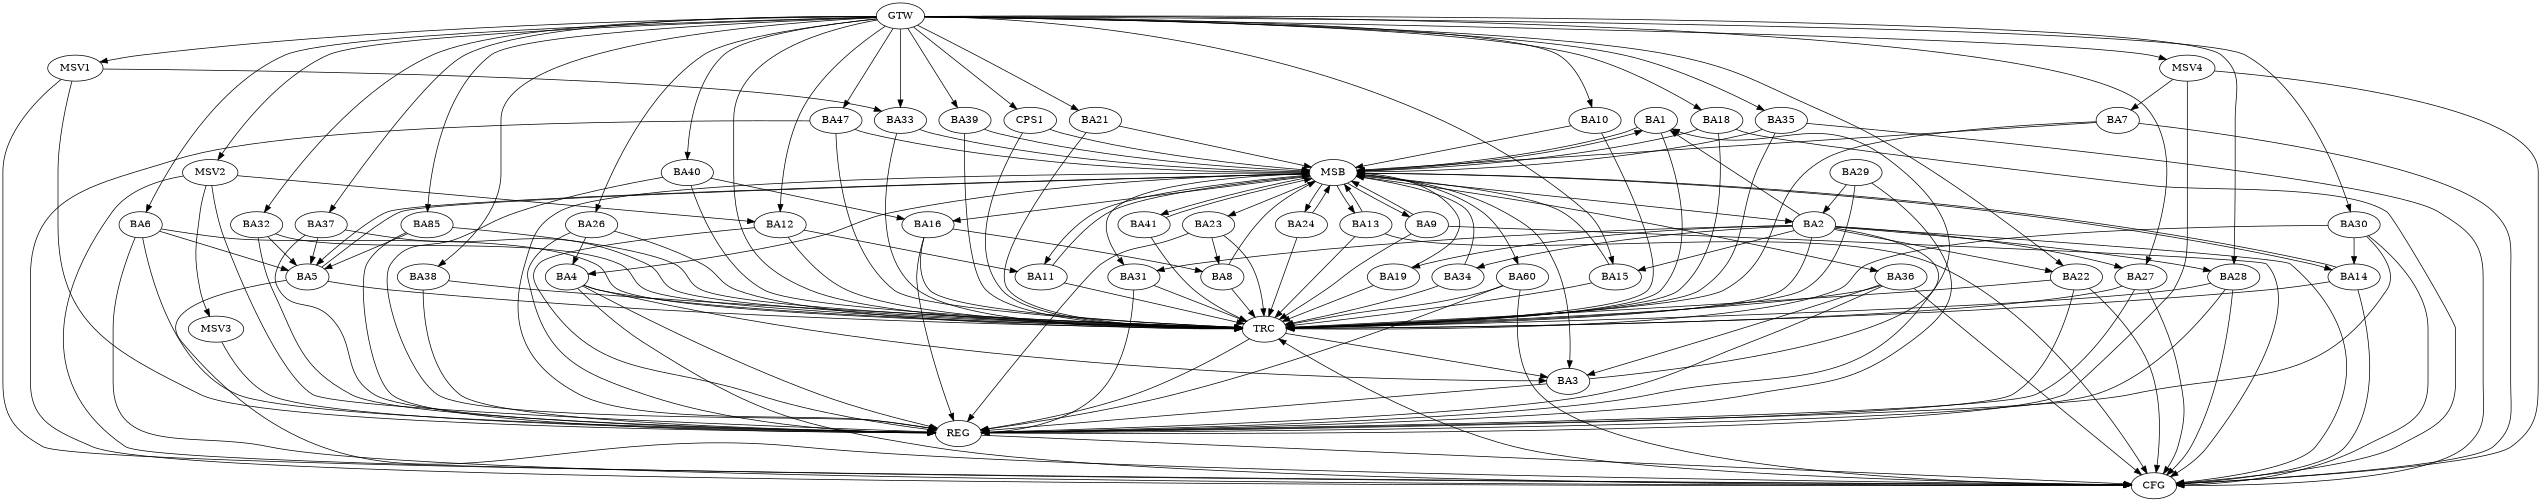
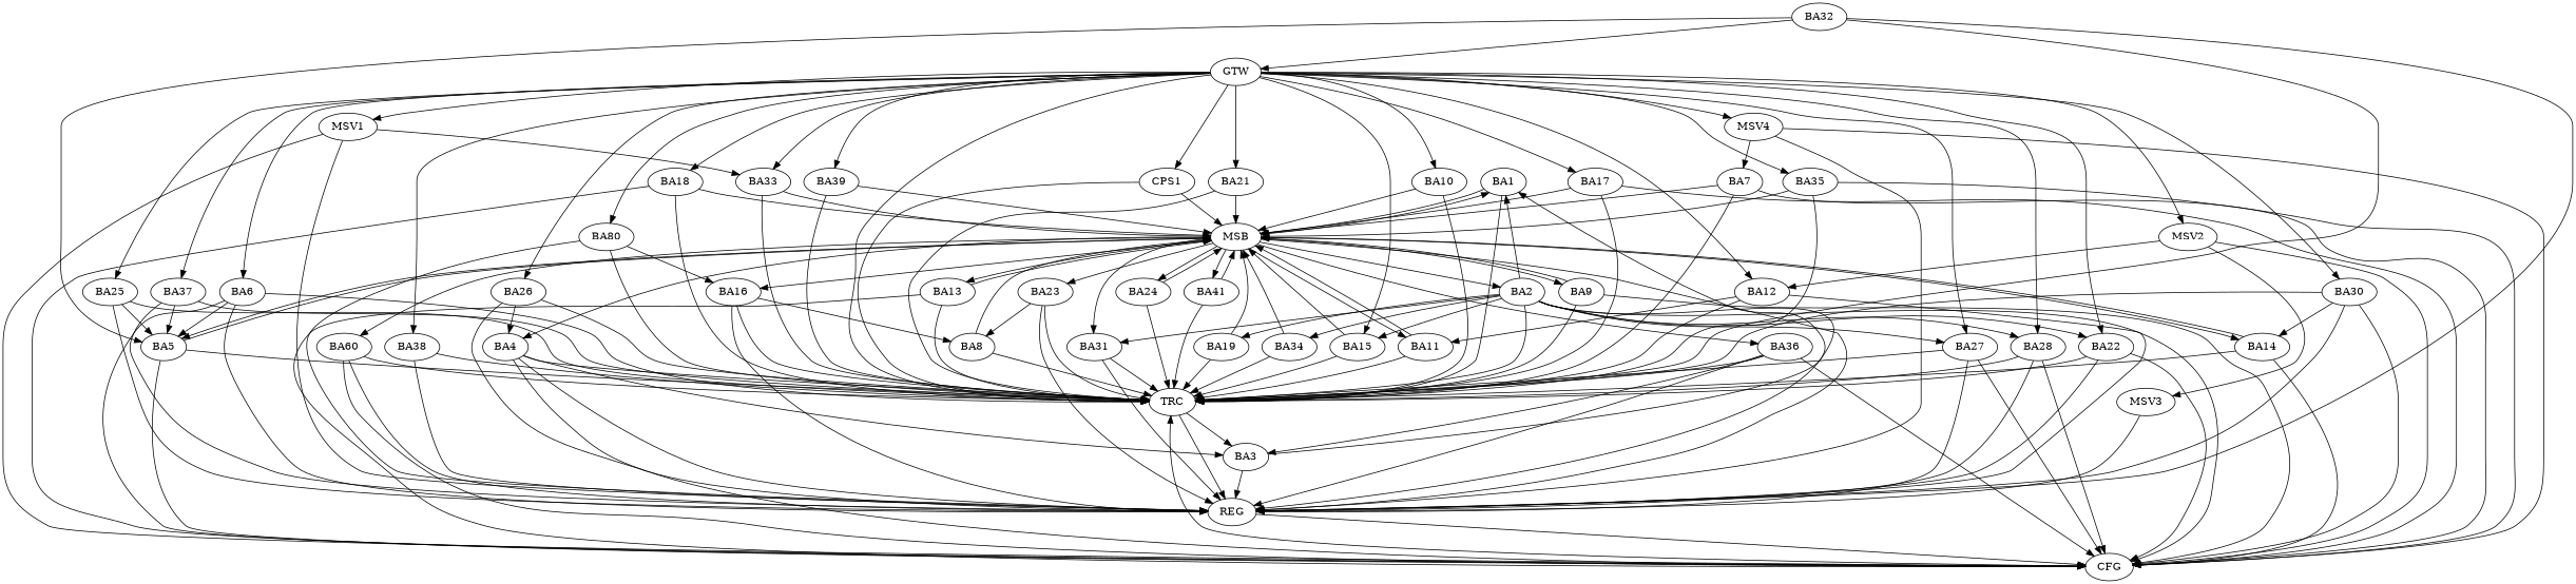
  strict digraph {
    n1 [label=BA1]
    n2 [label=MSB]
    n3 [label=TRC]
    n4 [label=BA2]
    n5 [label=BA31]
    n6 [label=REG]
    n7 [label=BA3]
    n8 [label=BA4]
    n9 [label=BA5]
    n10 [label=BA9]
    n11 [label=BA11]
    n12 [label=BA13]
    n13 [label=BA14]
    n14 [label=BA16]
    n15 [label=BA60]
    n16 [label=BA23]
    n17 [label=BA24]
    n18 [label=BA36]
    n19 [label=BA41]
    n20 [label=BA15]
    n21 [label=BA19]
    n22 [label=BA22]
    n23 [label=BA27]
    n24 [label=BA28]
    n25 [label=BA34]
    n26 [label=CFG]
    n27 [label=BA6]
    n28 [label=BA7]
    n29 [label=BA8]
    n30 [label=BA10]
    n31 [label=BA12]
-   n32 [label=BA47]
+   n32 [label=BA17]
    n33 [label=BA18]
    n34 [label=BA21]
-   n35 [label=BA85]
+   n35 [label=BA25]
    n36 [label=BA26]
-   n37 [label=BA29]
    n38 [label=BA30]
    n39 [label=BA32]
    n40 [label=BA33]
    n41 [label=BA35]
    n42 [label=BA37]
    n43 [label=BA38]
    n44 [label=BA39]
-   n45 [label=BA40]
+   n45 [label=BA80]
    n46 [label=CPS1]
    n47 [label=GTW]
    n48 [label=MSV1]
    n49 [label=MSV2]
    n50 [label=MSV4]
    n51 [label=MSV3]
    n1 -> n2
    n1 -> n3
    n2 -> n1
    n2 -> n4
    n2 -> n5
    n2 -> n6
-   n2 -> n7
    n2 -> n8
    n2 -> n9
    n2 -> n10
    n2 -> n11
    n2 -> n12
    n2 -> n13
    n2 -> n14
    n2 -> n15
    n2 -> n16
    n2 -> n17
    n2 -> n18
    n2 -> n19
    n3 -> n6
    n3 -> n7
    n4 -> n1
    n4 -> n3
    n4 -> n5
    n4 -> n6
    n4 -> n20
    n4 -> n21
    n4 -> n22
    n4 -> n23
    n4 -> n24
    n4 -> n25
    n4 -> n26
    n5 -> n3
    n5 -> n6
    n6 -> n26
    n7 -> n1
    n7 -> n6
    n8 -> n3
    n8 -> n6
    n8 -> n7
    n8 -> n26
    n9 -> n2
    n9 -> n3
    n9 -> n26
    n10 -> n2
    n10 -> n3
    n10 -> n26
    n11 -> n2
    n11 -> n3
    n12 -> n2
    n12 -> n3
    n12 -> n26
    n13 -> n2
    n13 -> n3
    n13 -> n26
    n14 -> n3
    n14 -> n6
    n14 -> n29
    n15 -> n3
    n15 -> n6
    n15 -> n26
    n16 -> n3
    n16 -> n6
    n16 -> n29
    n17 -> n2
    n17 -> n3
    n18 -> n3
    n18 -> n6
    n18 -> n7
    n18 -> n26
    n19 -> n2
    n19 -> n3
    n20 -> n2
    n20 -> n3
    n21 -> n2
    n21 -> n3
    n22 -> n3
    n22 -> n6
    n22 -> n26
    n23 -> n3
    n23 -> n6
    n23 -> n26
    n24 -> n3
    n24 -> n6
    n24 -> n26
    n25 -> n2
    n25 -> n3
    n26 -> n3
    n27 -> n3
    n27 -> n6
    n27 -> n9
    n27 -> n26
    n28 -> n2
    n28 -> n3
    n28 -> n26
    n29 -> n2
    n29 -> n3
    n30 -> n2
    n30 -> n3
    n31 -> n3
    n31 -> n6
    n31 -> n11
    n32 -> n2
    n32 -> n3
    n32 -> n26
    n33 -> n2
    n33 -> n3
    n33 -> n26
    n34 -> n2
    n34 -> n3
    n35 -> n3
    n35 -> n6
    n35 -> n9
    n36 -> n3
    n36 -> n6
    n36 -> n8
-   n37 -> n3
-   n37 -> n4
-   n37 -> n6
    n38 -> n3
    n38 -> n6
    n38 -> n13
    n38 -> n26
    n39 -> n3
    n39 -> n6
    n39 -> n9
    n40 -> n2
    n40 -> n3
    n41 -> n2
    n41 -> n3
    n41 -> n26
    n42 -> n3
    n42 -> n6
    n42 -> n9
    n43 -> n3
    n43 -> n6
    n44 -> n2
    n44 -> n3
    n45 -> n3
    n45 -> n6
    n45 -> n14
    n46 -> n2
    n46 -> n3
    n47 -> n3
    n47 -> n20
    n47 -> n22
    n47 -> n23
    n47 -> n24
    n47 -> n27
    n47 -> n30
    n47 -> n31
    n47 -> n32
    n47 -> n33
    n47 -> n34
    n47 -> n35
    n47 -> n36
    n47 -> n38
-   n47 -> n39
+   n39 -> n47
    n47 -> n40
    n47 -> n41
    n47 -> n42
    n47 -> n43
    n47 -> n44
    n47 -> n45
    n47 -> n46
    n47 -> n48
    n47 -> n49
    n47 -> n50
    n48 -> n6
    n48 -> n26
    n48 -> n40
-   n49 -> n6
    n49 -> n26
    n49 -> n31
    n49 -> n51
    n50 -> n6
    n50 -> n26
    n50 -> n28
    n51 -> n6
  }
